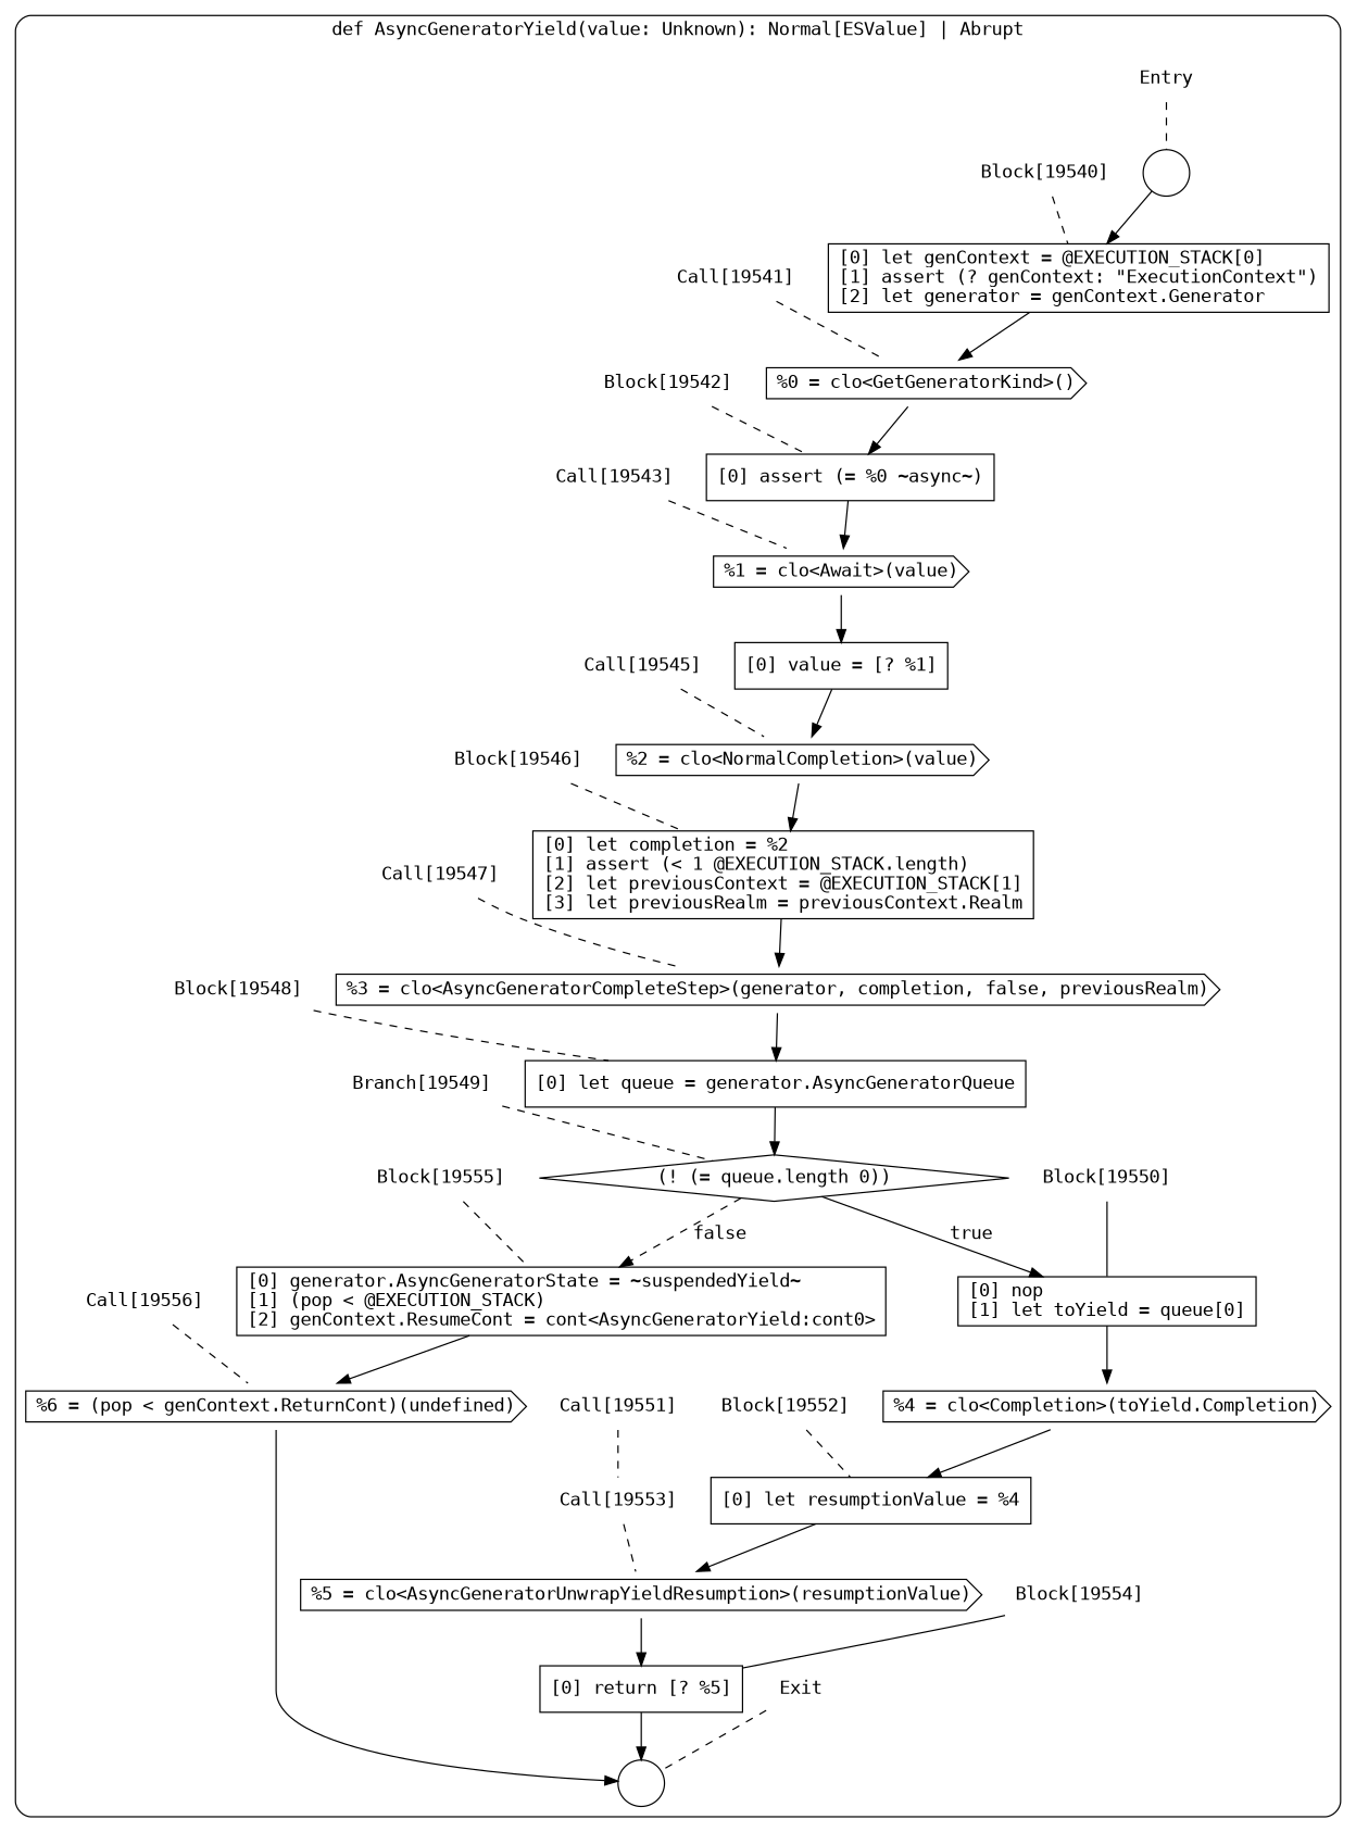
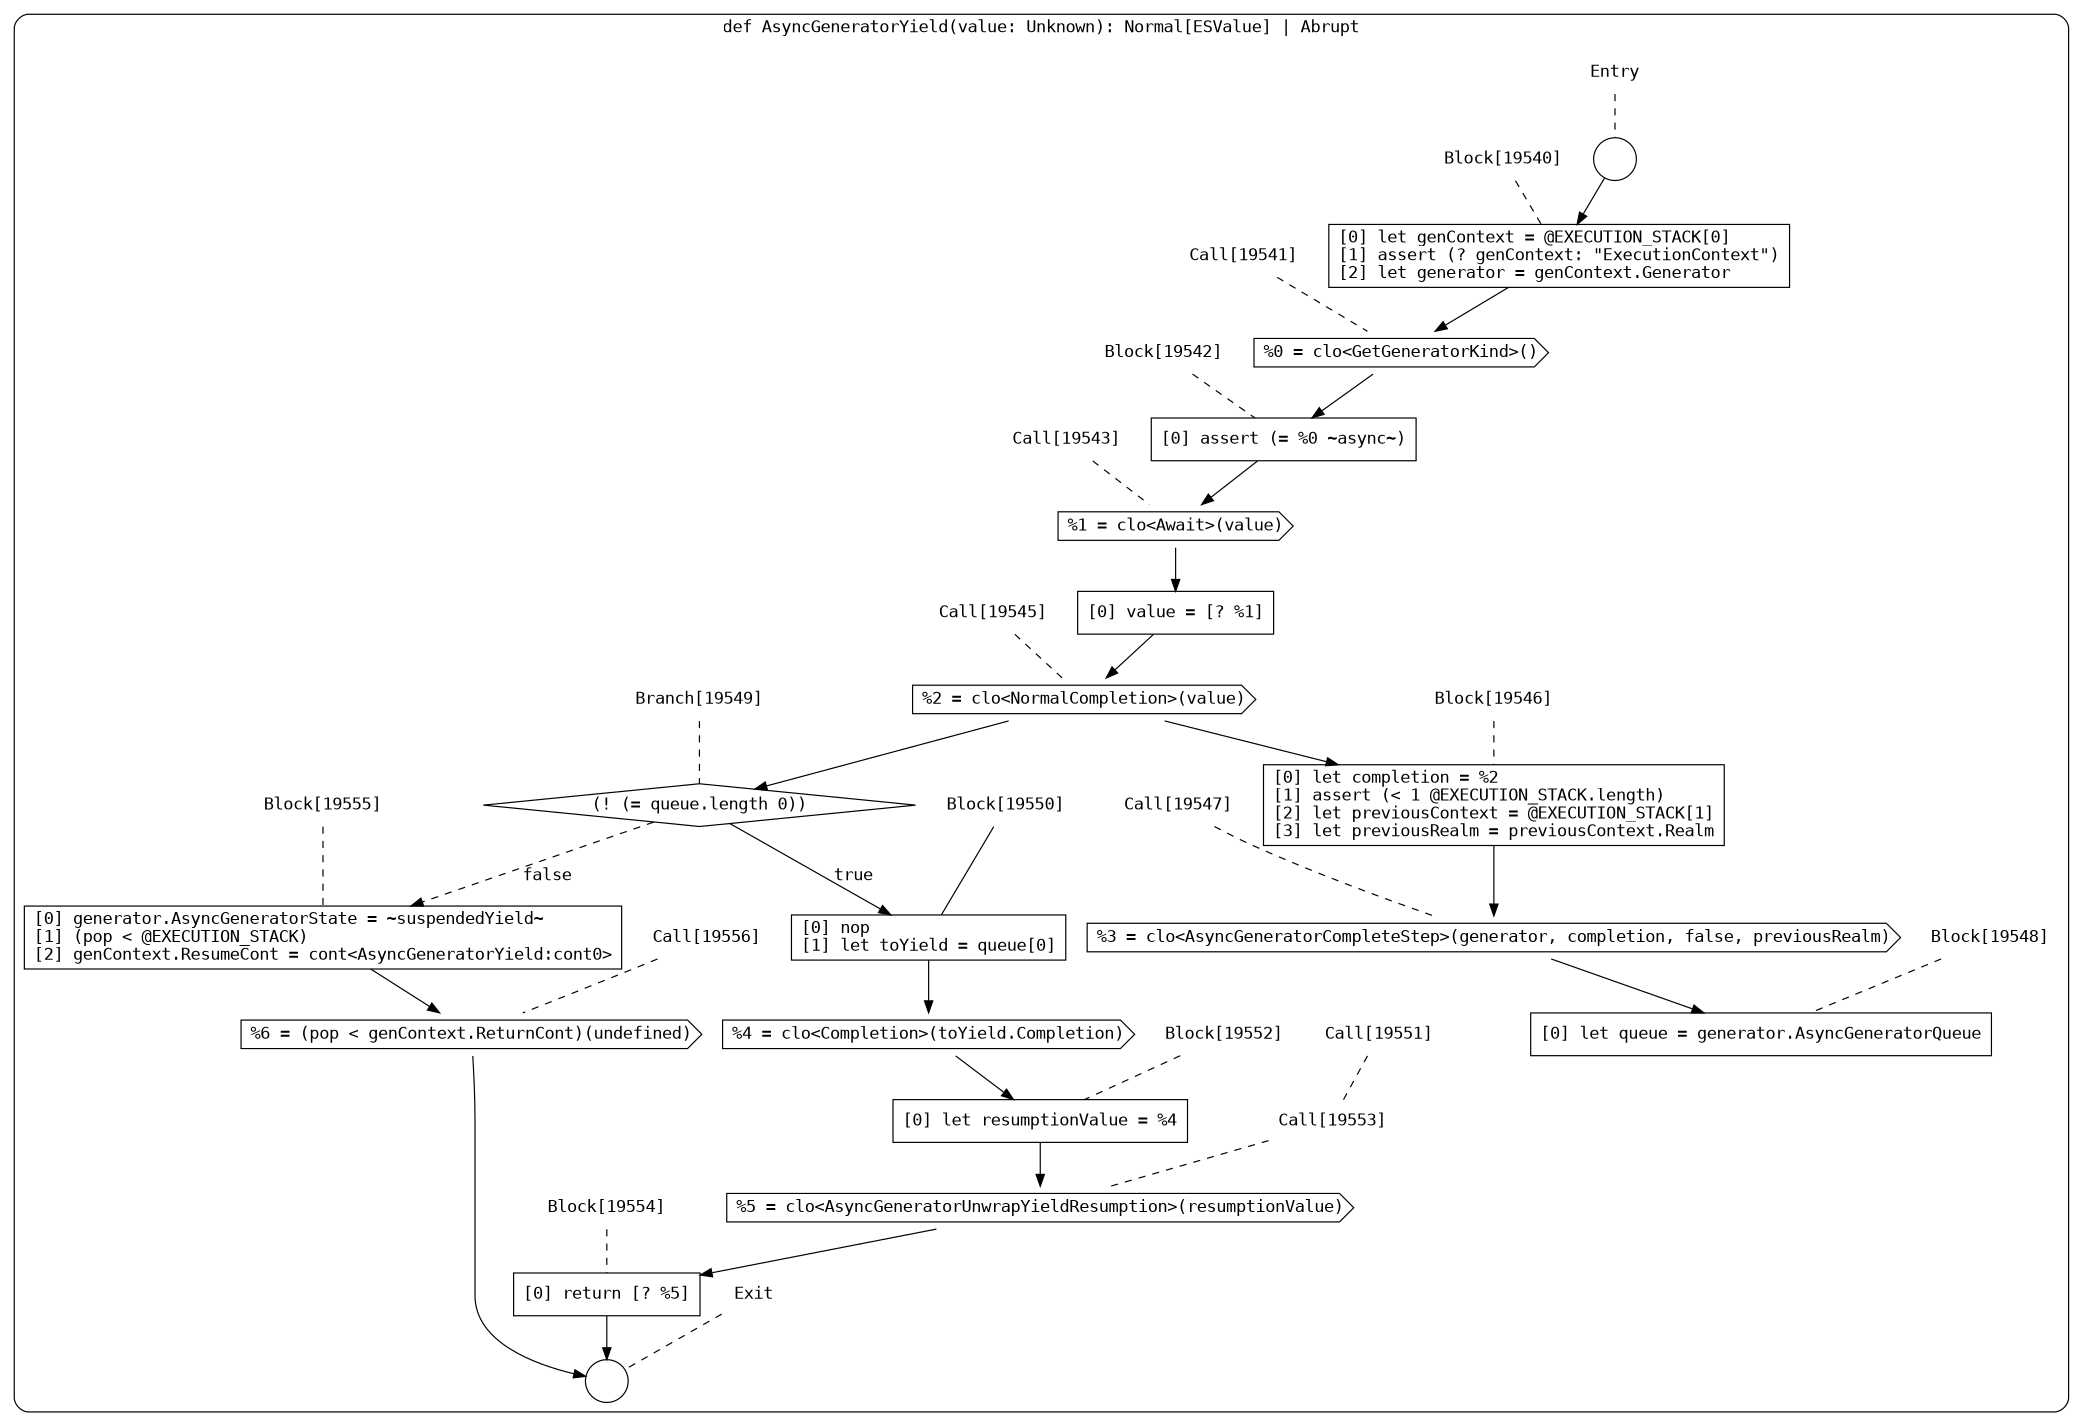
  digraph {
    fontname=Consolas
    node [fontname=Consolas shape=none color=black fillcolor=white style=filled]
    edge [color=black fontname=Consolas]
    n1 [label=<<font color="black">Entry</font>> color="" fillcolor="" style=""]
    n2 [label=" " shape=circle]
    n3 [label=<<font color="black">[0] let genContext = @EXECUTION_STACK[0]<BR ALIGN="LEFT"/>[1] assert (? genContext: &quot;ExecutionContext&quot;)<BR ALIGN="LEFT"/>[2] let generator = genContext.Generator<BR ALIGN="LEFT"/></font>> shape=box]
    n4 [label=<<font color="black">%0 = clo&lt;GetGeneratorKind&gt;()</font>> shape=cds]
    n5 [label=<<font color="black">Exit</font>> color="" fillcolor="" style=""]
    n6 [label=" " shape=circle]
    n7 [label=<<font color="black">Block[19540]</font>> color="" fillcolor="" style=""]
    n8 [label=<<font color="black">[0] assert (= %0 ~async~)<BR ALIGN="LEFT"/></font>> shape=box]
    n9 [label=<<font color="black">Call[19541]</font>> color="" fillcolor="" style=""]
    n10 [label=<<font color="black">%1 = clo&lt;Await&gt;(value)</font>> shape=cds]
    n11 [label=<<font color="black">Block[19542]</font>> color="" fillcolor="" style=""]
    n12 [label=<<font color="black">[0] value = [? %1]<BR ALIGN="LEFT"/></font>> shape=box]
    n13 [label=<<font color="black">Call[19543]</font>> color="" fillcolor="" style=""]
    n14 [label=<<font color="black">%2 = clo&lt;NormalCompletion&gt;(value)</font>> shape=cds]
    n15 [label=<<font color="black">[0] let completion = %2<BR ALIGN="LEFT"/>[1] assert (&lt; 1 @EXECUTION_STACK.length)<BR ALIGN="LEFT"/>[2] let previousContext = @EXECUTION_STACK[1]<BR ALIGN="LEFT"/>[3] let previousRealm = previousContext.Realm<BR ALIGN="LEFT"/></font>> shape=box]
    n16 [label=<<font color="black">Call[19545]</font>> color="" fillcolor="" style=""]
    n17 [label=<<font color="black">%3 = clo&lt;AsyncGeneratorCompleteStep&gt;(generator, completion, false, previousRealm)</font>> shape=cds]
    n18 [label=<<font color="black">Block[19546]</font>> color="" fillcolor="" style=""]
    n19 [label=<<font color="black">[0] let queue = generator.AsyncGeneratorQueue<BR ALIGN="LEFT"/></font>> shape=box]
    n20 [label=<<font color="black">Call[19547]</font>> color="" fillcolor="" style=""]
    n21 [label=<<font color="black">(! (= queue.length 0))</font>> shape=diamond]
    n22 [label=<<font color="black">Block[19548]</font>> color="" fillcolor="" style=""]
    n23 [label=<<font color="black">[0] nop<BR ALIGN="LEFT"/>[1] let toYield = queue[0]<BR ALIGN="LEFT"/></font>> shape=box]
    n24 [label=<<font color="black">[0] generator.AsyncGeneratorState = ~suspendedYield~<BR ALIGN="LEFT"/>[1] (pop &lt; @EXECUTION_STACK)<BR ALIGN="LEFT"/>[2] genContext.ResumeCont = cont&lt;AsyncGeneratorYield:cont0&gt;<BR ALIGN="LEFT"/></font>> shape=box]
    n25 [label=<<font color="black">Branch[19549]</font>> color="" fillcolor="" style=""]
    n26 [label=<<font color="black">%4 = clo&lt;Completion&gt;(toYield.Completion)</font>> shape=cds]
    n27 [label=<<font color="black">%6 = (pop &lt; genContext.ReturnCont)(undefined)</font>> shape=cds]
    n28 [label=<<font color="black">Block[19550]</font>> color="" fillcolor="" style=""]
    n29 [label=<<font color="black">[0] let resumptionValue = %4<BR ALIGN="LEFT"/></font>> shape=box]
    n30 [label=<<font color="black">Block[19555]</font>> color="" fillcolor="" style=""]
    n31 [label=<<font color="black">Call[19551]</font>> color="" fillcolor="" style=""]
    n32 [label=<<font color="black">%5 = clo&lt;AsyncGeneratorUnwrapYieldResumption&gt;(resumptionValue)</font>> shape=cds]
    n33 [label=<<font color="black">Call[19556]</font>> color="" fillcolor="" style=""]
    n34 [label=<<font color="black">Block[19552]</font>> color="" fillcolor="" style=""]
    n35 [label=<<font color="black">[0] return [? %5]<BR ALIGN="LEFT"/></font>> shape=box]
    n36 [label=<<font color="black">Call[19553]</font>> color="" fillcolor="" style=""]
    n37 [label=<<font color="black">Block[19554]</font>> color="" fillcolor="" style=""]
    subgraph cluster_1 {
      label="def AsyncGeneratorYield(value: Unknown): Normal[ESValue] | Abrupt"
      style=rounded
      n1
      n2
      n3
      n4
      n5
      n6
      n7
      n8
      n9
      n10
      n11
      n12
      n13
      n14
      n15
      n16
      n17
      n18
      n19
      n20
      n21
      n22
      n23
      n24
      n25
      n26
      n27
      n28
      n29
      n30
      n31
      n32
      n33
      n34
      n35
      n36
      n37
    }
    n1 -> n2 [arrowhead=none style=dashed]
    n2 -> n3
    n3 -> n4
    n4 -> n8
    n5 -> n6 [arrowhead=none style=dashed]
    n7 -> n3 [arrowhead=none style=dashed]
    n8 -> n10
    n9 -> n4 [arrowhead=none style=dashed]
    n10 -> n12
    n11 -> n8 [arrowhead=none style=dashed]
    n12 -> n14
    n13 -> n10 [arrowhead=none style=dashed]
    n14 -> n15
    n15 -> n17
    n16 -> n14 [arrowhead=none style=dashed]
    n17 -> n19
    n18 -> n15 [arrowhead=none style=dashed]
-   n19 -> n21
+   n14 -> n21
    n20 -> n17 [arrowhead=none style=dashed]
    n21 -> n23 [label=<<font color="black">true</font>>]
    n21 -> n24 [label=<<font color="black">false</font>> style=dashed]
    n22 -> n19 [arrowhead=none style=dashed]
    n23 -> n26
    n24 -> n27
    n25 -> n21 [arrowhead=none style=dashed]
    n26 -> n29
    n27 -> n6
    n28 -> n23 [arrowhead=none style=solid]
    n29 -> n32
    n30 -> n24 [arrowhead=none style=dashed]
    n31 -> n36 [arrowhead=none style=dashed]
    n32 -> n35
    n33 -> n27 [arrowhead=none style=dashed]
    n34 -> n29 [arrowhead=none style=dashed]
    n35 -> n6
    n36 -> n32 [arrowhead=none style=dashed]
-   n37 -> n35 [arrowhead=none style=solid]
+   n37 -> n35 [arrowhead=none style=dashed]
  }
